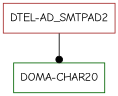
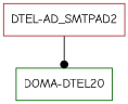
  digraph {
    fontname="Comic Neue"
    node [shape=box fontname="Comic Neue"]
    "DTEL-AD_SMTPAD2" [color=brown]
-   "DOMA-CHAR20" [color=darkgreen]
+   "DOMA-CHAR20" [color=darkgreen label="DOMA-DTEL20"]
    "DTEL-AD_SMTPAD2" -> "DOMA-CHAR20" [arrowhead=dot fontname="Comic Neue"]
  }
